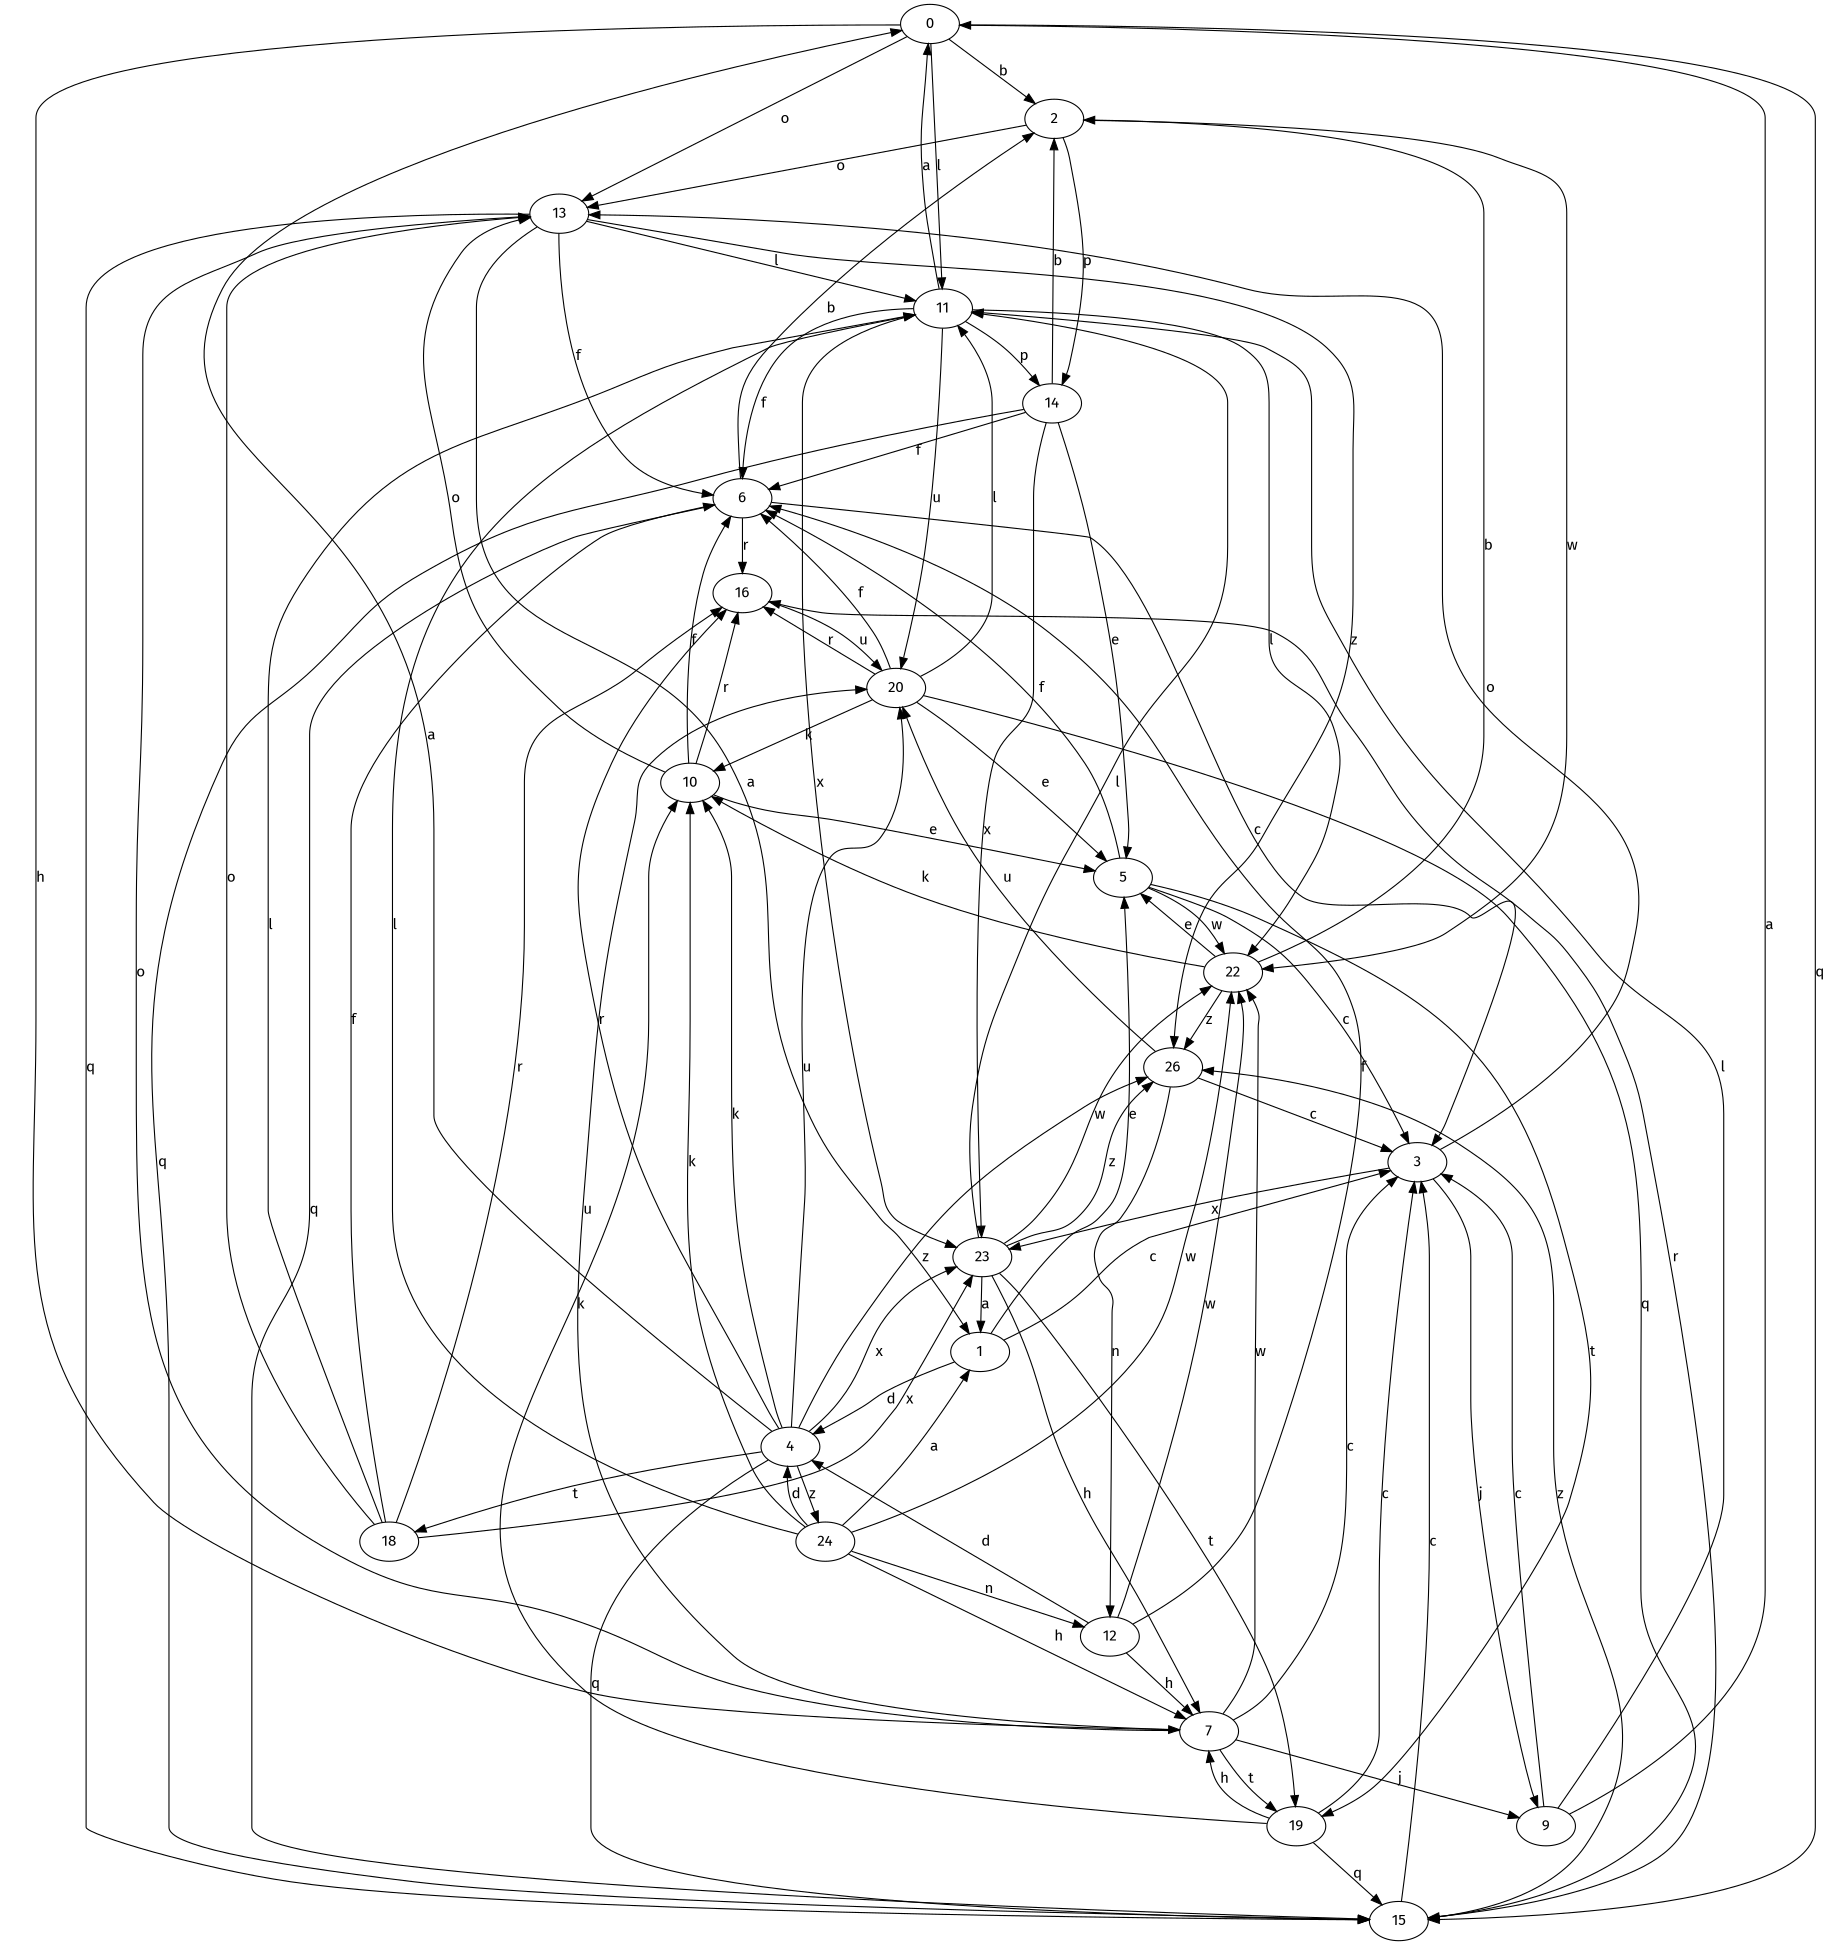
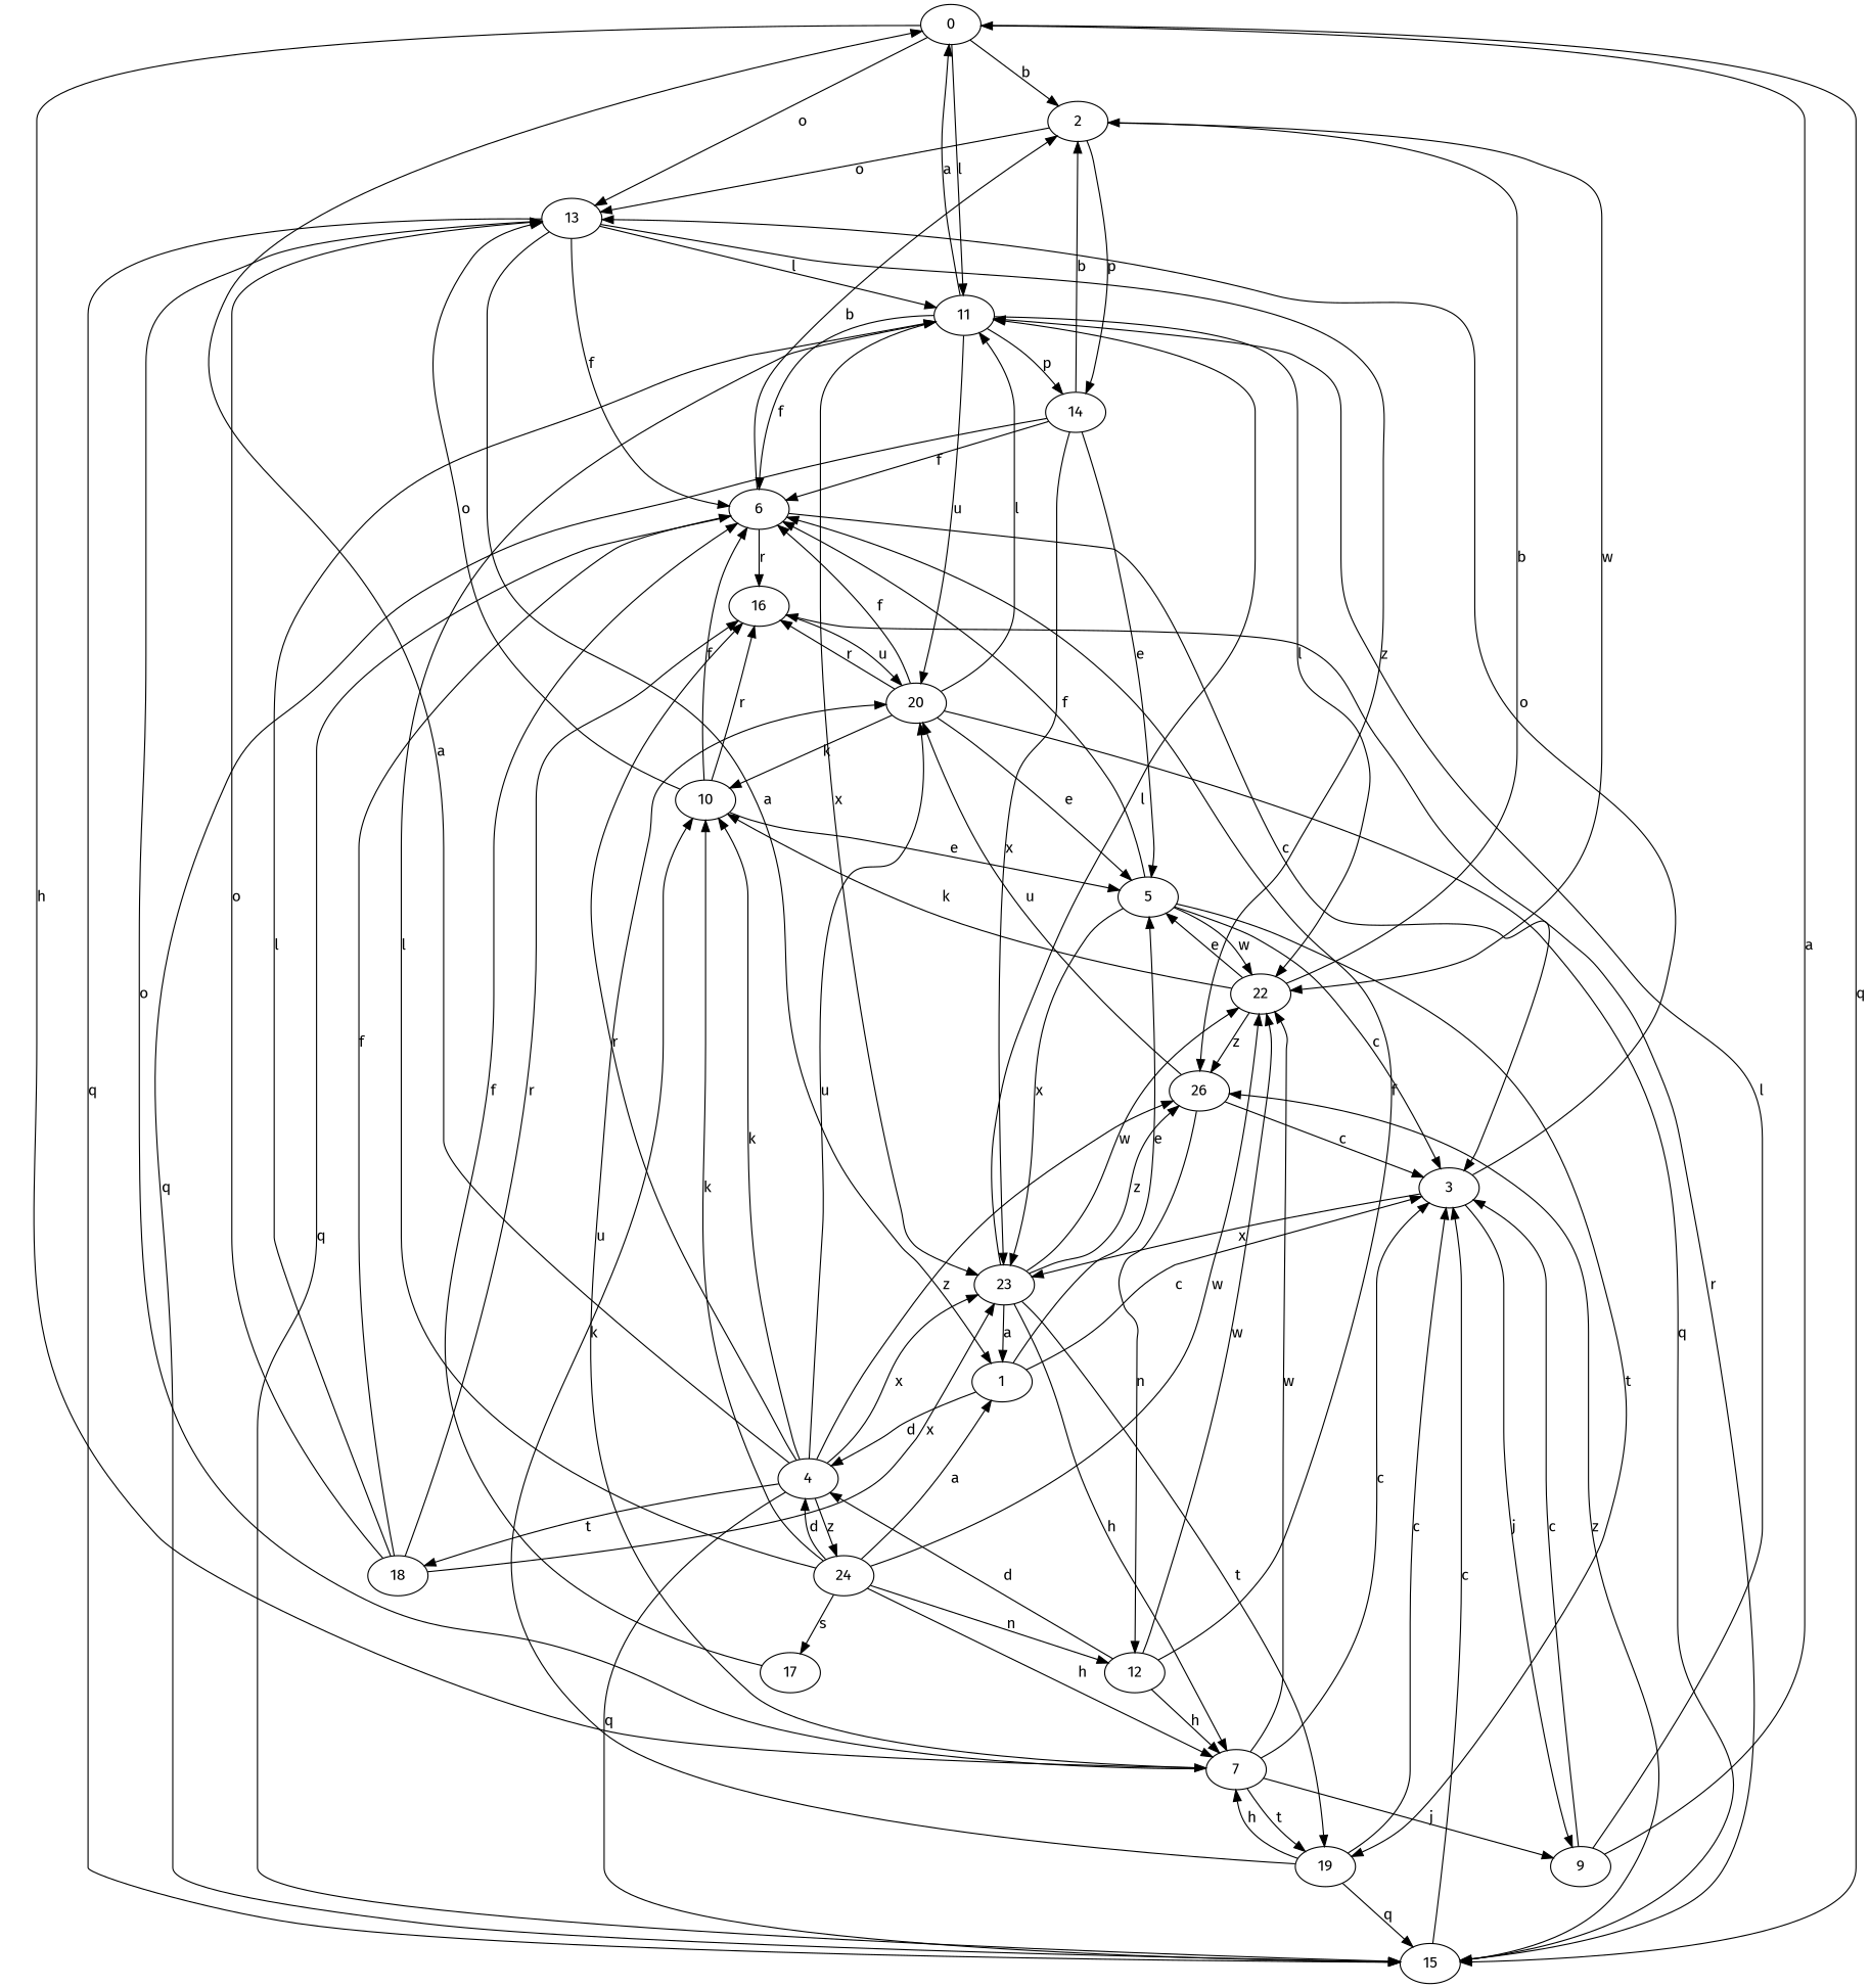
  strict digraph {
    fontname="Fira Sans"
    node [fontname="Fira Sans"]
    edge [fontname="Fira Sans"]
    0
    2
    7
    11
    13
    15
    14
    22
    3
    9
    20
    19
    23
    6
    1
    26
    16
    4
    5
    10
    18
    24
    12
+   17
    0 -> 2 [label=b]
    0 -> 7 [label=h]
    0 -> 11 [label=l]
    0 -> 13 [label=o]
    0 -> 15 [label=q]
    2 -> 13 [label=o]
    2 -> 14 [label=p]
    2 -> 22 [label=w]
    7 -> 13 [label=o]
    7 -> 22 [label=w]
    7 -> 3 [label=c]
    7 -> 9 [label=j]
    7 -> 20 [label=u]
    7 -> 19 [label=t]
    11 -> 0 [label=a]
    11 -> 14 [label=p]
    11 -> 22 [label=l]
    11 -> 20 [label=u]
    11 -> 23 [label=x]
    11 -> 6 [label=f]
    13 -> 11 [label=l]
    13 -> 15 [label=q]
    13 -> 6 [label=f]
    13 -> 1 [label=a]
    13 -> 26 [label=z]
    15 -> 3 [label=c]
    15 -> 26 [label=z]
    15 -> 16 [label=r]
    14 -> 2 [label=b]
    14 -> 15 [label=q]
    14 -> 23 [label=x]
    14 -> 6 [label=f]
    14 -> 5 [label=e]
    22 -> 2 [label=b]
    22 -> 26 [label=z]
    22 -> 5 [label=e]
    22 -> 10 [label=k]
    3 -> 13 [label=o]
    3 -> 9 [label=j]
    3 -> 23 [label=x]
    9 -> 0 [label=a]
    9 -> 11 [label=l]
    9 -> 3 [label=c]
    20 -> 11 [label=l]
    20 -> 15 [label=q]
    20 -> 6 [label=f]
    20 -> 16 [label=r]
    20 -> 5 [label=e]
    20 -> 10 [label=k]
    19 -> 7 [label=h]
    19 -> 15 [label=q]
    19 -> 3 [label=c]
    19 -> 10 [label=k]
    23 -> 7 [label=h]
    23 -> 11 [label=l]
    23 -> 22 [label=w]
    23 -> 19 [label=t]
    23 -> 1 [label=a]
    23 -> 26 [label=z]
    6 -> 2 [label=b]
    6 -> 15 [label=q]
    6 -> 3 [label=c]
    6 -> 16 [label=r]
    1 -> 3 [label=c]
    1 -> 4 [label=d]
    1 -> 5 [label=e]
    26 -> 3 [label=c]
    26 -> 20 [label=u]
    26 -> 12 [label=n]
    16 -> 20 [label=u]
    4 -> 0 [label=a]
    4 -> 15 [label=q]
    4 -> 20 [label=u]
    4 -> 23 [label=x]
    4 -> 26 [label=z]
    4 -> 16 [label=r]
    4 -> 10 [label=k]
    4 -> 18 [label=t]
    4 -> 24 [label=z]
    5 -> 22 [label=w]
    5 -> 3 [label=c]
    5 -> 19 [label=t]
+   5 -> 23 [label=x]
    5 -> 6 [label=f]
    10 -> 13 [label=o]
    10 -> 6 [label=f]
    10 -> 16 [label=r]
    10 -> 5 [label=e]
    18 -> 11 [label=l]
    18 -> 13 [label=o]
    18 -> 23 [label=x]
    18 -> 6 [label=f]
    18 -> 16 [label=r]
    24 -> 7 [label=h]
    24 -> 11 [label=l]
    24 -> 22 [label=w]
    24 -> 1 [label=a]
    24 -> 4 [label=d]
    24 -> 10 [label=k]
    24 -> 12 [label=n]
+   24 -> 17 [label=s]
    12 -> 7 [label=h]
    12 -> 22 [label=w]
    12 -> 6 [label=f]
    12 -> 4 [label=d]
+   17 -> 6 [label=f]
  }
